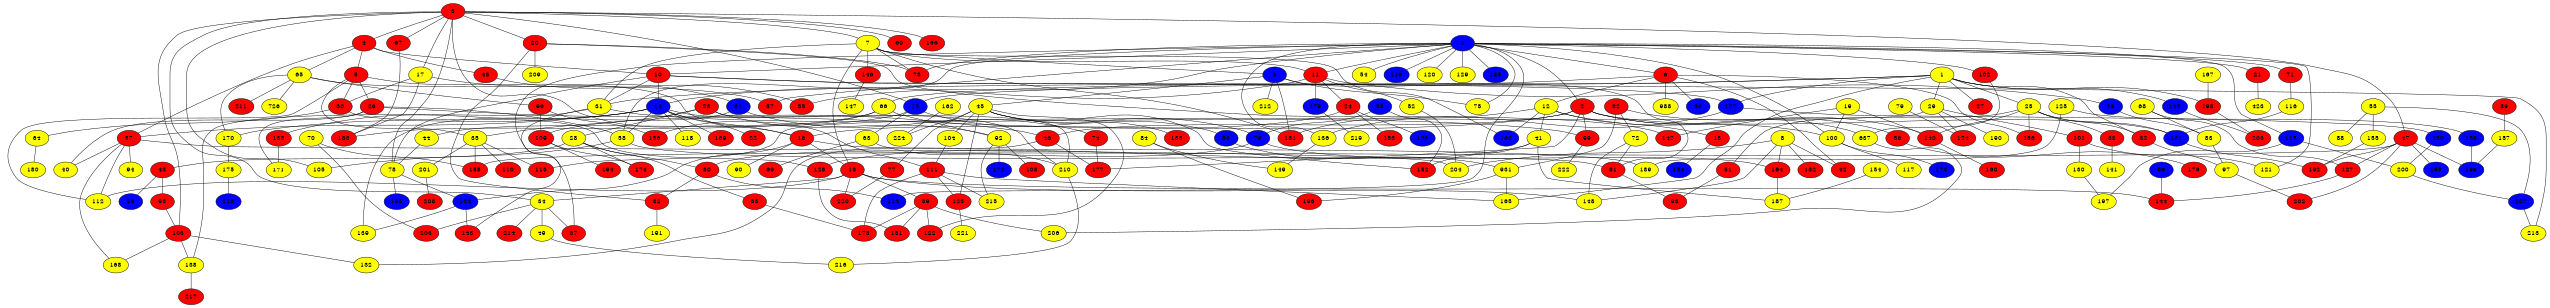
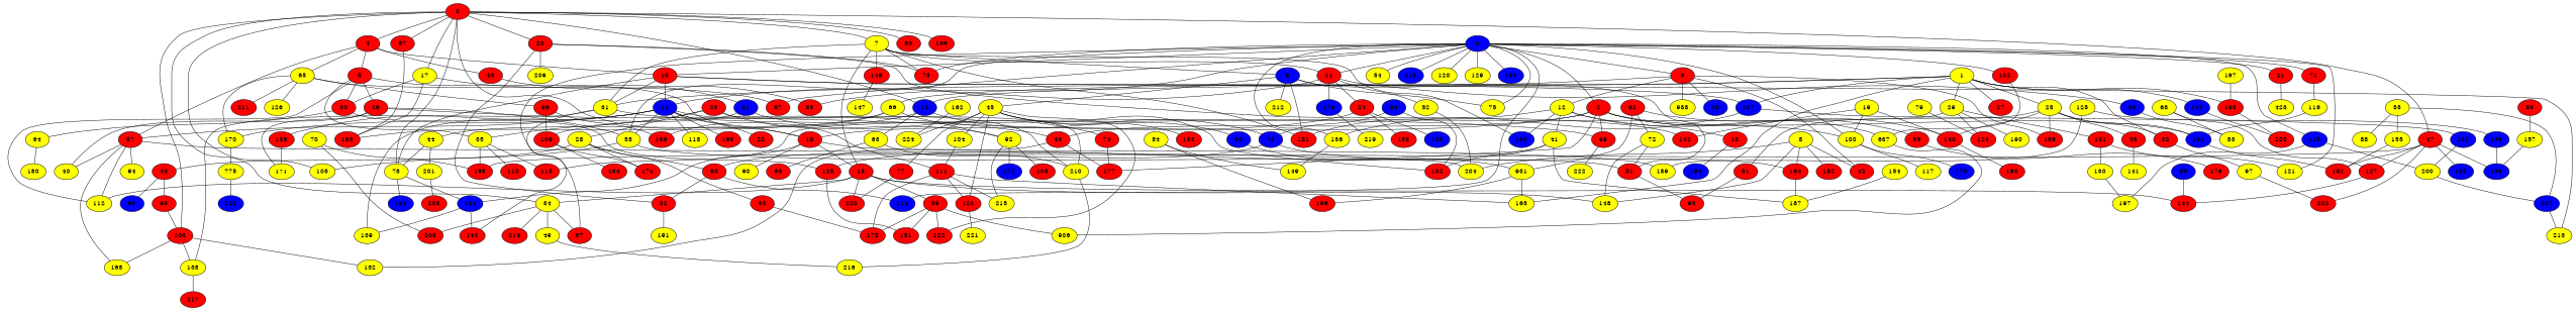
  graph {
    node [fillcolor=red style=filled]
    0 [fillcolor=blue]
    2
    6
    10
    11
    21
    54 [fillcolor=yellow]
    57
    58 [fillcolor=yellow]
    71
    73
    75 [fillcolor=yellow]
    85
    87
    100 [fillcolor=yellow]
    102
    114 [fillcolor=blue]
    115 [fillcolor=blue]
    119 [fillcolor=blue]
    120 [fillcolor=yellow]
    121 [fillcolor=yellow]
    129 [fillcolor=yellow]
    136 [fillcolor=yellow]
    185 [fillcolor=blue]
    16
    46
    56
    99
    n29 [fillcolor=yellow label=637]
    161 [fillcolor=blue]
    177
    13 [fillcolor=blue]
    12 [fillcolor=yellow]
    36 [fillcolor=blue]
    42
    186
    n37 [fillcolor=yellow label=988]
    31 [fillcolor=yellow]
    107 [fillcolor=blue]
    78 [fillcolor=yellow]
    14 [fillcolor=blue]
    213 [fillcolor=yellow]
    24
    39 [fillcolor=blue]
    52 [fillcolor=yellow]
    179 [fillcolor=blue]
    n47 [fillcolor=yellow label=423]
    105 [fillcolor=yellow]
    81
    116 [fillcolor=yellow]
    117 [fillcolor=yellow]
    173 [fillcolor=blue]
    197 [fillcolor=yellow]
    200 [fillcolor=yellow]
    149 [fillcolor=yellow]
    1 [fillcolor=yellow]
    25 [fillcolor=yellow]
    27
    29 [fillcolor=yellow]
    32
    66 [fillcolor=yellow]
    145 [fillcolor=blue]
    165 [fillcolor=yellow]
    198
    140
    33
    51
    101
    113
    124
    190 [fillcolor=yellow]
    138 [fillcolor=yellow]
    143
    97 [fillcolor=yellow]
    183
    92 [fillcolor=yellow]
    156
    150 [fillcolor=blue]
    205
    18
    90 [fillcolor=yellow]
    134 [fillcolor=blue]
    189 [fillcolor=yellow]
    132 [fillcolor=yellow]
    176
    222 [fillcolor=yellow]
-   206 [fillcolor=yellow]
+   206 [fillcolor=yellow label=906]
    192
    3
    4
    7 [fillcolor=yellow]
    17 [fillcolor=yellow]
    20
    34 [fillcolor=yellow]
    47
    60
    67
    103
    166
    5
    37
    48
    65 [fillcolor=yellow]
    9 [fillcolor=blue]
    146
    163 [fillcolor=blue]
    181
    44 [fillcolor=yellow]
    63 [fillcolor=yellow]
    76 [fillcolor=blue]
    30
    61 [fillcolor=blue]
    142
    82
    209 [fillcolor=yellow]
    49 [fillcolor=yellow]
    203
    214
    158
    127
    193 [fillcolor=blue]
    199 [fillcolor=blue]
    202
    195 [fillcolor=blue]
    168 [fillcolor=yellow]
    26
    35 [fillcolor=yellow]
    111
    112 [fillcolor=yellow]
    204 [fillcolor=yellow]
    40 [fillcolor=yellow]
    94 [fillcolor=yellow]
    170 [fillcolor=yellow]
    96
-   126 [fillcolor=yellow label=726]
+   126 [fillcolor=yellow]
    211
    171 [fillcolor=yellow]
    64 [fillcolor=yellow]
    128
    110
    201 [fillcolor=yellow]
    123
    178
    215 [fillcolor=yellow]
    15
    41 [fillcolor=yellow]
    45 [fillcolor=yellow]
    212 [fillcolor=yellow]
    148 [fillcolor=yellow]
    59
    144
    220
    147 [fillcolor=yellow]
    8 [fillcolor=yellow]
    164
    182
    187 [fillcolor=yellow]
    152
    50 [fillcolor=blue]
    77
    104 [fillcolor=yellow]
    122
    133
    224 [fillcolor=yellow]
    93
    22
    118 [fillcolor=yellow]
    135
    169
    210 [fillcolor=yellow]
    106 [fillcolor=blue]
    109
    153
    83 [fillcolor=yellow]
    219 [fillcolor=yellow]
    184 [fillcolor=blue]
    69
    80
-   175 [fillcolor=yellow]
+   175 [fillcolor=yellow label=775]
    216 [fillcolor=yellow]
    139 [fillcolor=yellow]
    74
    151
    19 [fillcolor=yellow]
    160
    191 [fillcolor=yellow]
    23
    28 [fillcolor=yellow]
    43
    53
    174
    108
    172 [fillcolor=blue]
    194
    141 [fillcolor=yellow]
    95 [fillcolor=blue]
    98
    130 [fillcolor=yellow]
    180 [fillcolor=yellow]
    217
    208
    38 [fillcolor=blue]
    n203 [fillcolor=yellow label=931]
    221 [fillcolor=yellow]
    196
    55 [fillcolor=yellow]
    88 [fillcolor=yellow]
    155 [fillcolor=yellow]
    207 [fillcolor=blue]
    62
    72 [fillcolor=yellow]
    68 [fillcolor=yellow]
    70 [fillcolor=yellow]
    79 [fillcolor=yellow]
    84 [fillcolor=yellow]
    86 [fillcolor=blue]
    157 [fillcolor=yellow]
    89
    125 [fillcolor=yellow]
    159 [fillcolor=blue]
    154 [fillcolor=yellow]
    162 [fillcolor=yellow]
    167 [fillcolor=yellow]
    218 [fillcolor=blue]
    0 -- 2
    0 -- 6
    0 -- 10
    0 -- 11
    0 -- 21
    0 -- 54
    0 -- 57
    0 -- 58
    0 -- 71
    0 -- 73
    0 -- 75
    0 -- 85
    0 -- 87
    0 -- 100
    0 -- 102
    0 -- 114
    0 -- 115
    0 -- 119
    0 -- 120
    0 -- 121
    0 -- 129
    0 -- 136
    0 -- 185
    2 -- 16
    2 -- 46
    2 -- 56
    2 -- 99
    2 -- n29
    2 -- 161
    2 -- 177
    6 -- 13
    6 -- 12
    6 -- 36
    6 -- 42
    6 -- 186
    6 -- n37
    10 -- 31
    10 -- 107
    10 -- 78
    10 -- 14
    10 -- 213
    11 -- 14
    11 -- 24
    11 -- 39
    11 -- 52
    11 -- 179
    21 -- n47
    58 -- 105
    58 -- 81
    71 -- 116
    100 -- 117
    100 -- 173
    102 -- n29
    115 -- 197
    115 -- 200
    136 -- 149
    16 -- 18
    16 -- 90
    16 -- 134
    16 -- 189
    46 -- 177
    46 -- 132
    56 -- 176
    99 -- 222
    n29 -- 206
    161 -- 192
    13 -- 44
    13 -- 63
    13 -- 76
    12 -- 100
    12 -- 163
    12 -- 181
    12 -- 15
    12 -- 41
    31 -- 99
    31 -- 138
    31 -- 143
    107 -- 136
    107 -- 150
    78 -- 134
    78 -- 195
    14 -- 58
    14 -- 16
    14 -- 37
    14 -- 170
    14 -- 22
    14 -- 118
    14 -- 135
    14 -- 169
    14 -- 210
    24 -- 106
    24 -- 109
    24 -- 153
    39 -- 83
    52 -- 204
    179 -- 219
    81 -- 93
    116 -- 161
    200 -- 207
    1 -- 31
    1 -- 107
    1 -- 25
    1 -- 27
    1 -- 29
    1 -- 32
    1 -- 66
    1 -- 145
    1 -- 165
    1 -- 198
    25 -- 161
    25 -- 186
    25 -- 32
    25 -- 140
    25 -- 33
    25 -- 51
    29 -- 101
    29 -- 113
    29 -- 124
    29 -- 190
    32 -- 97
    66 -- 183
    66 -- 92
    66 -- 156
    145 -- 205
    198 -- 205
    140 -- 160
    33 -- 141
    51 -- 93
    101 -- 121
    101 -- 130
    138 -- 217
    97 -- 202
    92 -- 215
    92 -- 108
    92 -- 172
    150 -- 200
    18 -- 34
    18 -- 112
    18 -- 148
    18 -- 59
    18 -- 144
    18 -- 220
    134 -- 143
    134 -- 139
    3 -- 16
    3 -- 13
    3 -- 78
    3 -- 105
    3 -- 4
    3 -- 7
    3 -- 17
    3 -- 20
    3 -- 34
    3 -- 47
    3 -- 60
    3 -- 67
    3 -- 103
    3 -- 166
    4 -- 10
    4 -- 5
    4 -- 37
    4 -- 48
    4 -- 65
    7 -- 11
    7 -- 73
    7 -- 31
    7 -- 18
    7 -- 9
    7 -- 146
    7 -- 163
    7 -- 181
    17 -- 183
    17 -- 30
    17 -- 61
    20 -- 73
    20 -- 142
    20 -- 82
    20 -- 209
    34 -- 57
    34 -- 49
    34 -- 203
    34 -- 214
    47 -- 192
    47 -- 158
    47 -- 127
    47 -- 193
    47 -- 199
    47 -- 202
    67 -- 183
    103 -- 138
    103 -- 132
    103 -- 168
    5 -- 30
    5 -- 26
    5 -- 35
    5 -- 111
    5 -- 112
    37 -- 168
    37 -- 112
    37 -- 204
    37 -- 40
    37 -- 94
    48 -- 85
    65 -- 87
    65 -- 170
    65 -- 96
    65 -- 126
    65 -- 211
    9 -- 75
    9 -- 81
    9 -- 181
    9 -- 45
    9 -- 212
    146 -- 147
    44 -- 78
    63 -- 210
    63 -- 69
    76 -- 164
    76 -- 80
    30 -- 64
    30 -- 128
    61 -- 139
    61 -- 74
    82 -- 191
    49 -- 216
    127 -- 144
    26 -- 58
    26 -- 46
    26 -- 40
    26 -- 171
    35 -- 113
    35 -- 158
    35 -- 110
-   35 -- 201
+   44 -- 201
    111 -- 165
    111 -- 123
    111 -- 178
    111 -- 215
    170 -- 175
    96 -- 156
    96 -- 109
    64 -- 180
    128 -- 151
    201 -- 208
    123 -- 221
    15 -- 184
    41 -- 128
    41 -- 187
    41 -- 152
    45 -- 123
    45 -- 152
    45 -- 50
    45 -- 77
    45 -- 104
    45 -- 122
    45 -- 133
    45 -- 224
    59 -- 206
    59 -- 178
    59 -- 122
    59 -- 151
    8 -- 42
    8 -- 204
    8 -- 148
    8 -- 164
    8 -- 182
    164 -- 187
    50 -- n203
    77 -- 220
    104 -- 111
    135 -- 171
    210 -- 216
    109 -- 174
    109 -- 194
-   83 -- 97
    80 -- 114
    80 -- 82
    175 -- 218
    74 -- 177
    19 -- 100
    19 -- 140
    19 -- 142
    23 -- 92
    23 -- 35
    23 -- 210
    23 -- 28
    28 -- 80
    28 -- 43
    28 -- 53
    28 -- 174
    43 -- 95
    43 -- 98
    53 -- 178
    98 -- 103
    130 -- 197
    38 -- 76
    38 -- 152
    n203 -- 165
    n203 -- 196
    55 -- 88
    55 -- 155
    55 -- 207
    155 -- 192
    207 -- 213
    62 -- 140
    62 -- n203
    62 -- 72
    72 -- 81
    72 -- 148
    68 -- 127
    68 -- 83
    70 -- 203
    70 -- 158
    79 -- 124
    84 -- 149
    84 -- 196
    86 -- 144
    157 -- 199
    89 -- 157
    125 -- 189
    125 -- 159
    159 -- 199
    154 -- 187
    162 -- 224
    167 -- 198
  }
